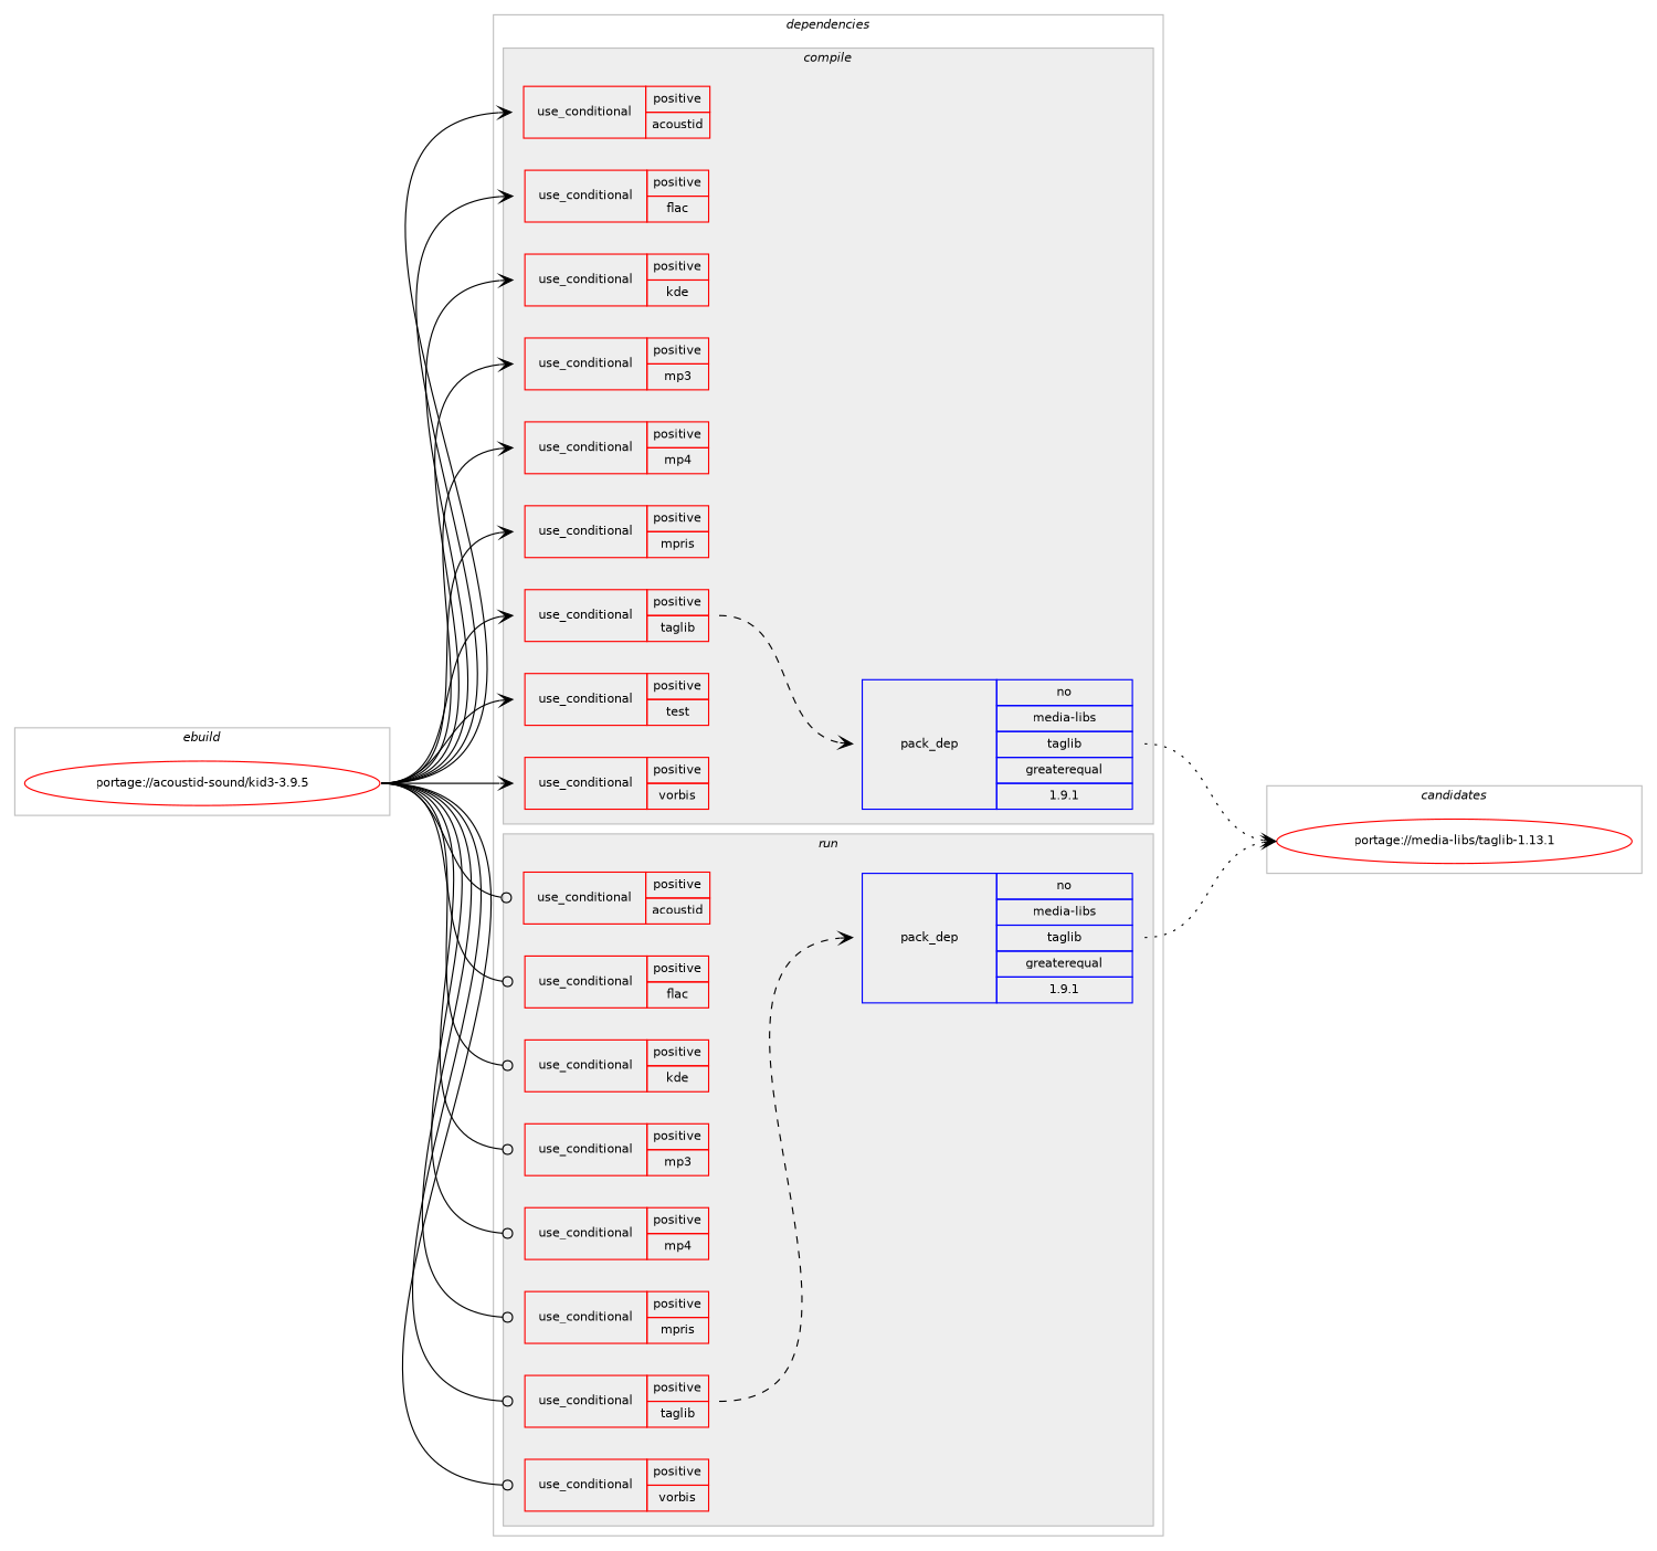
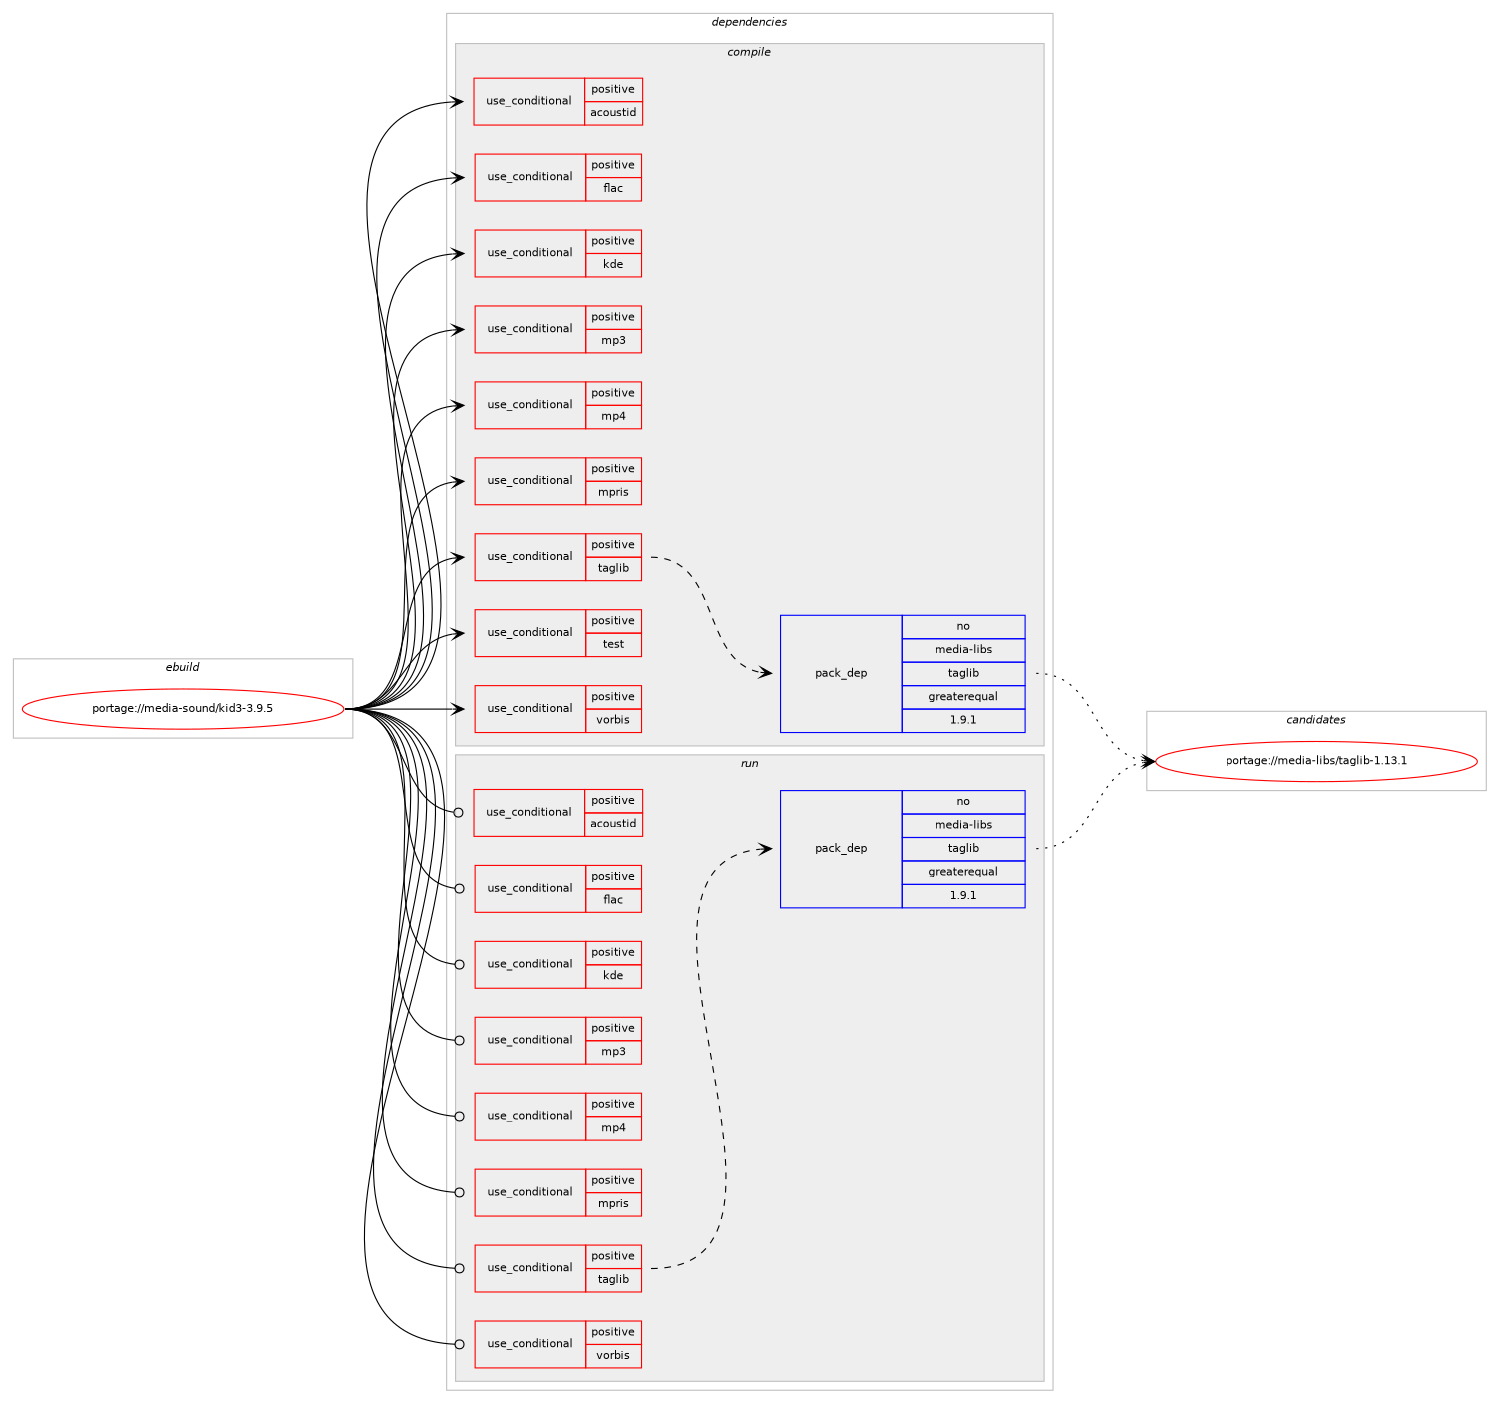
  digraph {
    compound=true
    concentrate=true
    fontname=Helvetica
    fontsize=10
    newrank=true
    rankdir=LR
    ranksep=1.5
    node [color=red fontname=Helvetica fontsize=10 shape=none]
    edge [arrowhead=vee headport=w style=solid tailport=e weight=20]
-   n1 [label="portage://acoustid-sound/kid3-3.9.5" width=4 shape=""]
+   n1 [label="portage://media-sound/kid3-3.9.5" width=4 shape=""]
    n2 [label=<<TABLE BORDER="0" CELLBORDER="1" CELLSPACING="0" CELLPADDING="4"><TR><TD ROWSPAN="3" CELLPADDING="10">use_conditional</TD></TR><TR><TD>positive</TD></TR><TR><TD>acoustid</TD></TR></TABLE>>]
    n3 [label=<<TABLE BORDER="0" CELLBORDER="1" CELLSPACING="0" CELLPADDING="4"><TR><TD ROWSPAN="3" CELLPADDING="10">use_conditional</TD></TR><TR><TD>positive</TD></TR><TR><TD>flac</TD></TR></TABLE>>]
    n4 [label=<<TABLE BORDER="0" CELLBORDER="1" CELLSPACING="0" CELLPADDING="4"><TR><TD ROWSPAN="3" CELLPADDING="10">use_conditional</TD></TR><TR><TD>positive</TD></TR><TR><TD>kde</TD></TR></TABLE>>]
    n5 [label=<<TABLE BORDER="0" CELLBORDER="1" CELLSPACING="0" CELLPADDING="4"><TR><TD ROWSPAN="3" CELLPADDING="10">use_conditional</TD></TR><TR><TD>positive</TD></TR><TR><TD>mp3</TD></TR></TABLE>>]
    n6 [label=<<TABLE BORDER="0" CELLBORDER="1" CELLSPACING="0" CELLPADDING="4"><TR><TD ROWSPAN="3" CELLPADDING="10">use_conditional</TD></TR><TR><TD>positive</TD></TR><TR><TD>mp4</TD></TR></TABLE>>]
    n7 [label=<<TABLE BORDER="0" CELLBORDER="1" CELLSPACING="0" CELLPADDING="4"><TR><TD ROWSPAN="3" CELLPADDING="10">use_conditional</TD></TR><TR><TD>positive</TD></TR><TR><TD>mpris</TD></TR></TABLE>>]
    n8 [color=blue label=<<TABLE BORDER="0" CELLBORDER="1" CELLSPACING="0" CELLPADDING="4" WIDTH="220"><TR><TD ROWSPAN="6" CELLPADDING="30">pack_dep</TD></TR><TR><TD WIDTH="110">no</TD></TR><TR><TD>media-libs</TD></TR><TR><TD>taglib</TD></TR><TR><TD>greaterequal</TD></TR><TR><TD>1.9.1</TD></TR></TABLE>>]
    n9 [label=<<TABLE BORDER="0" CELLBORDER="1" CELLSPACING="0" CELLPADDING="4"><TR><TD ROWSPAN="3" CELLPADDING="10">use_conditional</TD></TR><TR><TD>positive</TD></TR><TR><TD>taglib</TD></TR></TABLE>>]
    n10 [label=<<TABLE BORDER="0" CELLBORDER="1" CELLSPACING="0" CELLPADDING="4"><TR><TD ROWSPAN="3" CELLPADDING="10">use_conditional</TD></TR><TR><TD>positive</TD></TR><TR><TD>test</TD></TR></TABLE>>]
    n11 [label=<<TABLE BORDER="0" CELLBORDER="1" CELLSPACING="0" CELLPADDING="4"><TR><TD ROWSPAN="3" CELLPADDING="10">use_conditional</TD></TR><TR><TD>positive</TD></TR><TR><TD>vorbis</TD></TR></TABLE>>]
    n12 [label=<<TABLE BORDER="0" CELLBORDER="1" CELLSPACING="0" CELLPADDING="4"><TR><TD ROWSPAN="3" CELLPADDING="10">use_conditional</TD></TR><TR><TD>positive</TD></TR><TR><TD>acoustid</TD></TR></TABLE>>]
    n13 [label=<<TABLE BORDER="0" CELLBORDER="1" CELLSPACING="0" CELLPADDING="4"><TR><TD ROWSPAN="3" CELLPADDING="10">use_conditional</TD></TR><TR><TD>positive</TD></TR><TR><TD>flac</TD></TR></TABLE>>]
    n14 [label=<<TABLE BORDER="0" CELLBORDER="1" CELLSPACING="0" CELLPADDING="4"><TR><TD ROWSPAN="3" CELLPADDING="10">use_conditional</TD></TR><TR><TD>positive</TD></TR><TR><TD>kde</TD></TR></TABLE>>]
    n15 [label=<<TABLE BORDER="0" CELLBORDER="1" CELLSPACING="0" CELLPADDING="4"><TR><TD ROWSPAN="3" CELLPADDING="10">use_conditional</TD></TR><TR><TD>positive</TD></TR><TR><TD>mp3</TD></TR></TABLE>>]
    n16 [label=<<TABLE BORDER="0" CELLBORDER="1" CELLSPACING="0" CELLPADDING="4"><TR><TD ROWSPAN="3" CELLPADDING="10">use_conditional</TD></TR><TR><TD>positive</TD></TR><TR><TD>mp4</TD></TR></TABLE>>]
    n17 [label=<<TABLE BORDER="0" CELLBORDER="1" CELLSPACING="0" CELLPADDING="4"><TR><TD ROWSPAN="3" CELLPADDING="10">use_conditional</TD></TR><TR><TD>positive</TD></TR><TR><TD>mpris</TD></TR></TABLE>>]
    n18 [color=blue label=<<TABLE BORDER="0" CELLBORDER="1" CELLSPACING="0" CELLPADDING="4" WIDTH="220"><TR><TD ROWSPAN="6" CELLPADDING="30">pack_dep</TD></TR><TR><TD WIDTH="110">no</TD></TR><TR><TD>media-libs</TD></TR><TR><TD>taglib</TD></TR><TR><TD>greaterequal</TD></TR><TR><TD>1.9.1</TD></TR></TABLE>>]
    n19 [label=<<TABLE BORDER="0" CELLBORDER="1" CELLSPACING="0" CELLPADDING="4"><TR><TD ROWSPAN="3" CELLPADDING="10">use_conditional</TD></TR><TR><TD>positive</TD></TR><TR><TD>taglib</TD></TR></TABLE>>]
    n20 [label=<<TABLE BORDER="0" CELLBORDER="1" CELLSPACING="0" CELLPADDING="4"><TR><TD ROWSPAN="3" CELLPADDING="10">use_conditional</TD></TR><TR><TD>positive</TD></TR><TR><TD>vorbis</TD></TR></TABLE>>]
    n21 [label="portage://media-libs/taglib-1.13.1" width=4 shape=""]
    subgraph cluster_1 {
      color=gray
      label=<<i>ebuild</i>>
      rank=same
      n1
    }
    subgraph cluster_2 {
      color=gray
      label=<<i>dependencies</i>>
      subgraph cluster_3 {
        color=gray
        fillcolor="#eeeeee"
        label=<<i>compile</i>>
        style=filled
        subgraph sub_4 {
          color=gray
          fillcolor="#eeeeee"
          label=<<i>compile</i>>
          style=filled
          n2
        }
        subgraph sub_5 {
          color=gray
          fillcolor="#eeeeee"
          label=<<i>compile</i>>
          style=filled
          n3
        }
        subgraph sub_6 {
          color=gray
          fillcolor="#eeeeee"
          label=<<i>compile</i>>
          style=filled
          n4
        }
        subgraph sub_7 {
          color=gray
          fillcolor="#eeeeee"
          label=<<i>compile</i>>
          style=filled
          n5
        }
        subgraph sub_8 {
          color=gray
          fillcolor="#eeeeee"
          label=<<i>compile</i>>
          style=filled
          n6
        }
        subgraph sub_9 {
          color=gray
          fillcolor="#eeeeee"
          label=<<i>compile</i>>
          style=filled
          n7
        }
        subgraph sub_10 {
          color=gray
          fillcolor="#eeeeee"
          label=<<i>compile</i>>
          style=filled
          n9
          subgraph sub_11 {
            color=gray
            fillcolor="#eeeeee"
            label=<<i>compile</i>>
            style=filled
            n8
          }
        }
        subgraph sub_12 {
          color=gray
          fillcolor="#eeeeee"
          label=<<i>compile</i>>
          style=filled
          n10
        }
        subgraph sub_13 {
          color=gray
          fillcolor="#eeeeee"
          label=<<i>compile</i>>
          style=filled
          n11
        }
      }
      subgraph cluster_14 {
        color=gray
        fillcolor="#eeeeee"
        label=<<i>compile and run</i>>
        style=filled
      }
      subgraph cluster_15 {
        color=gray
        fillcolor="#eeeeee"
        label=<<i>run</i>>
        style=filled
        subgraph sub_16 {
          color=gray
          fillcolor="#eeeeee"
          label=<<i>run</i>>
          style=filled
          n12
        }
        subgraph sub_17 {
          color=gray
          fillcolor="#eeeeee"
          label=<<i>run</i>>
          style=filled
          n13
        }
        subgraph sub_18 {
          color=gray
          fillcolor="#eeeeee"
          label=<<i>run</i>>
          style=filled
          n14
        }
        subgraph sub_19 {
          color=gray
          fillcolor="#eeeeee"
          label=<<i>run</i>>
          style=filled
          n15
        }
        subgraph sub_20 {
          color=gray
          fillcolor="#eeeeee"
          label=<<i>run</i>>
          style=filled
          n16
        }
        subgraph sub_21 {
          color=gray
          fillcolor="#eeeeee"
          label=<<i>run</i>>
          style=filled
          n17
        }
        subgraph sub_22 {
          color=gray
          fillcolor="#eeeeee"
          label=<<i>run</i>>
          style=filled
          n19
          subgraph sub_23 {
            color=gray
            fillcolor="#eeeeee"
            label=<<i>run</i>>
            style=filled
            n18
          }
        }
        subgraph sub_24 {
          color=gray
          fillcolor="#eeeeee"
          label=<<i>run</i>>
          style=filled
          n20
        }
      }
    }
    subgraph cluster_25 {
      color=gray
      label=<<i>candidates</i>>
      rank=same
      subgraph sub_26 {
        color=black
        label=<<i>candidates</i>>
        nodesep=1
        rank=same
        n21
      }
      subgraph sub_27 {
        color=black
        label=<<i>candidates</i>>
        nodesep=1
        rank=same
        n21
      }
    }
    n1 -> n2
    n1 -> n3
    n1 -> n4
    n1 -> n5
    n1 -> n6
    n1 -> n7
    n1 -> n9
    n1 -> n10
    n1 -> n11
    n1 -> n12 [arrowhead=odot]
    n1 -> n13 [arrowhead=odot]
    n1 -> n14 [arrowhead=odot]
    n1 -> n15 [arrowhead=odot]
    n1 -> n16 [arrowhead=odot]
    n1 -> n17 [arrowhead=odot]
    n1 -> n19 [arrowhead=odot]
    n1 -> n20 [arrowhead=odot]
    n8 -> n21 [style=dotted weight=100]
    n9 -> n8 [style=dashed]
    n18 -> n21 [style=dotted weight=100]
    n19 -> n18 [style=dashed]
  }
